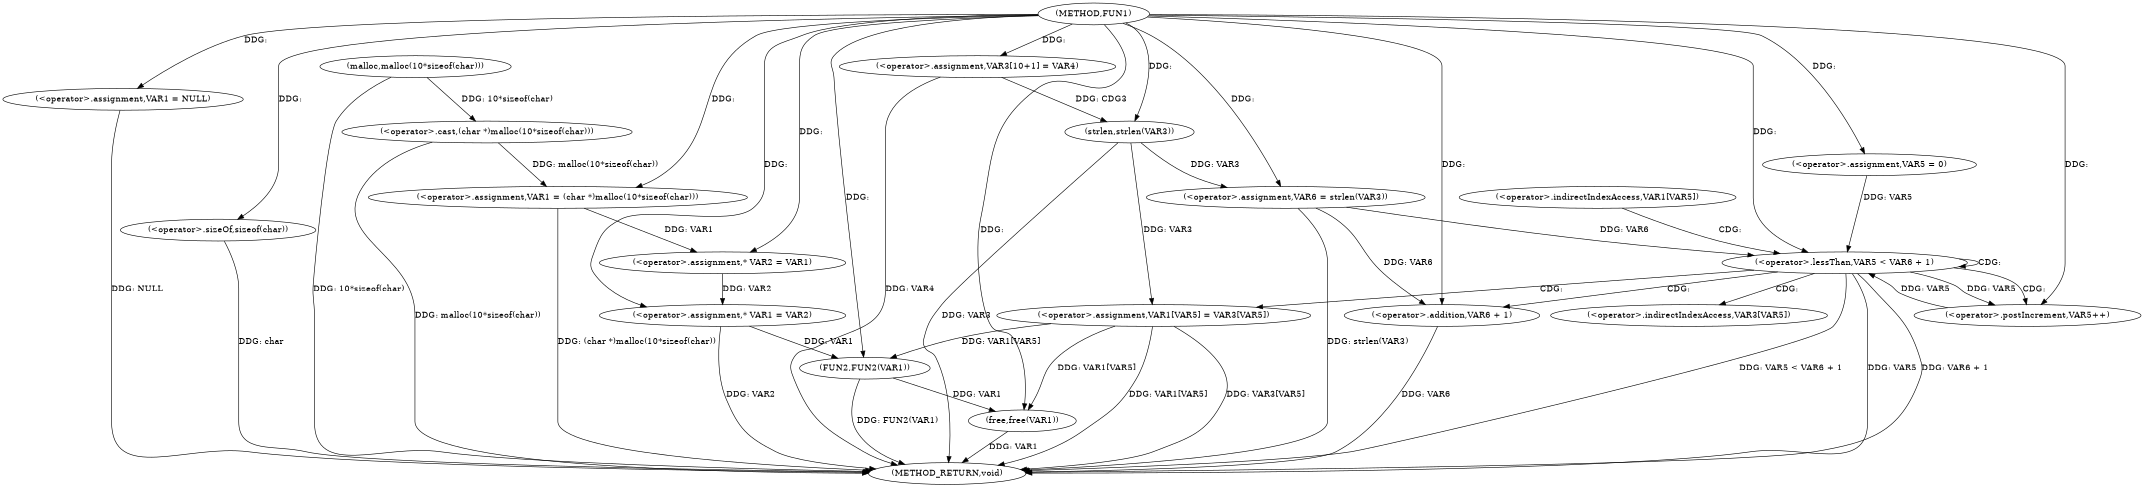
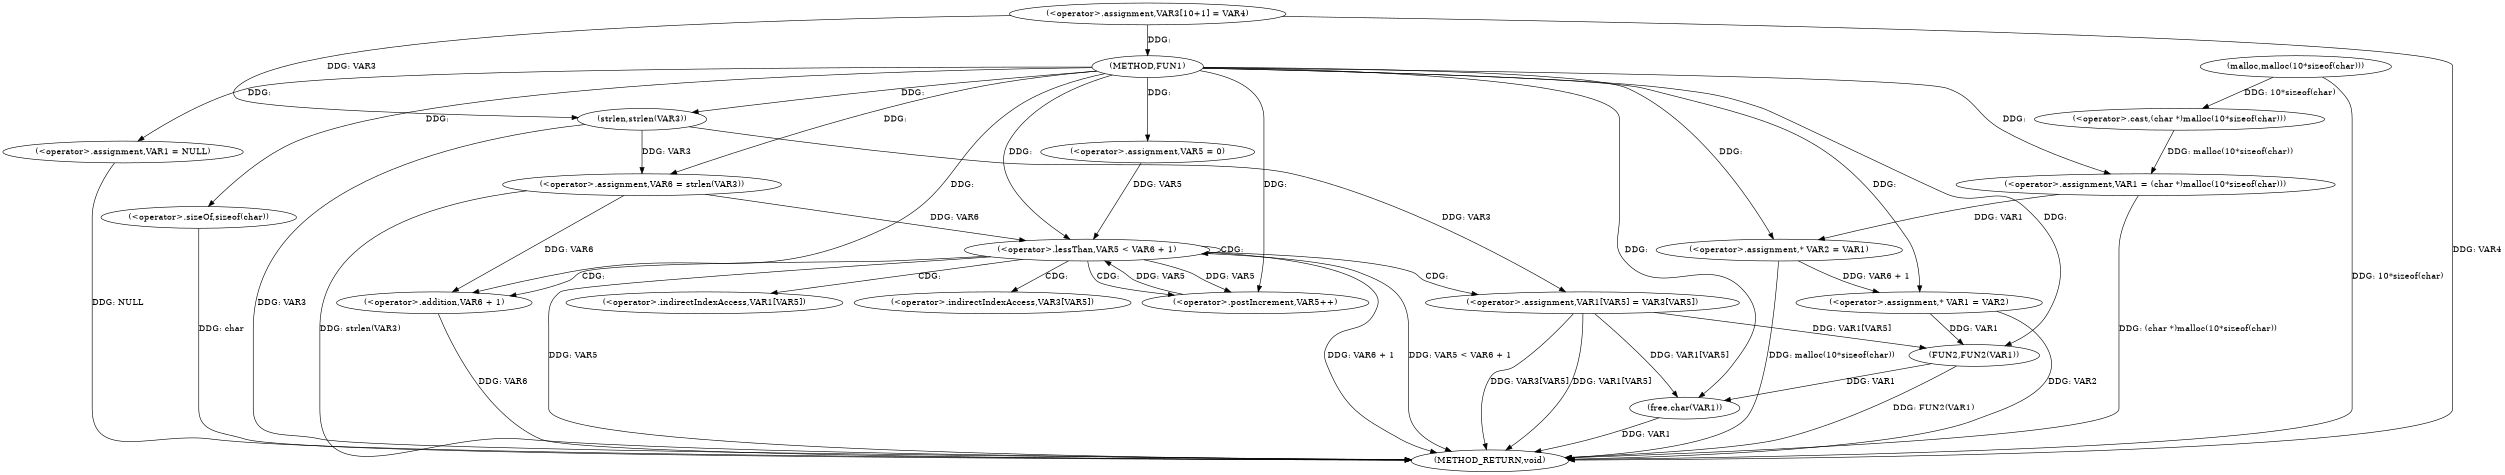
  digraph {
    n1 [label="(METHOD,FUN1)"]
    n2 [label="(<operator>.assignment,VAR1 = NULL)"]
    n3 [label="(<operator>.assignment,VAR1 = (char *)malloc(10*sizeof(char)))"]
    n4 [label="(<operator>.sizeOf,sizeof(char))"]
    n5 [label="(<operator>.assignment,* VAR2 = VAR1)"]
    n6 [label="(<operator>.assignment,* VAR1 = VAR2)"]
    n7 [label="(<operator>.assignment,VAR3[10+1] = VAR4)"]
    n8 [label="(<operator>.assignment,VAR6 = strlen(VAR3))"]
    n9 [label="(strlen,strlen(VAR3))"]
    n10 [label="(<operator>.assignment,VAR5 = 0)"]
    n11 [label="(<operator>.lessThan,VAR5 < VAR6 + 1)"]
    n12 [label="(<operator>.addition,VAR6 + 1)"]
    n13 [label="(<operator>.postIncrement,VAR5++)"]
    n14 [label="(FUN2,FUN2(VAR1))"]
-   n15 [label="(free,free(VAR1))"]
+   n15 [label="(free,char(VAR1))"]
    n16 [label="(METHOD_RETURN,void)"]
    n17 [label="(<operator>.assignment,VAR1[VAR5] = VAR3[VAR5])"]
    n18 [label="(<operator>.indirectIndexAccess,VAR1[VAR5])"]
    n19 [label="(<operator>.indirectIndexAccess,VAR3[VAR5])"]
    n20 [label="(<operator>.cast,(char *)malloc(10*sizeof(char)))"]
    n21 [label="(malloc,malloc(10*sizeof(char)))"]
    n1 -> n2 [label="DDG: "]
    n1 -> n3 [label="DDG: "]
    n1 -> n4 [label="DDG: "]
    n1 -> n5 [label="DDG: "]
    n1 -> n6 [label="DDG: "]
-   n1 -> n7 [label="DDG: "]
+   n7 -> n1 [label="DDG: "]
    n1 -> n8 [label="DDG: "]
    n1 -> n9 [label="DDG: "]
    n1 -> n10 [label="DDG: "]
    n1 -> n11 [label="DDG: "]
    n1 -> n12 [label="DDG: "]
    n1 -> n13 [label="DDG: "]
    n1 -> n14 [label="DDG: "]
    n1 -> n15 [label="DDG: "]
    n2 -> n16 [label="DDG: NULL"]
    n3 -> n5 [label="DDG: VAR1"]
    n3 -> n16 [label="DDG: (char *)malloc(10*sizeof(char))"]
    n4 -> n16 [label="DDG: char"]
-   n5 -> n6 [label="DDG: VAR2"]
+   n5 -> n6 [label="DDG: VAR6 + 1"]
    n6 -> n14 [label="DDG: VAR1"]
    n6 -> n16 [label="DDG: VAR2"]
-   n7 -> n9 [label="DDG: CDG3"]
+   n7 -> n9 [label="DDG: VAR3"]
    n7 -> n16 [label="DDG: VAR4"]
    n8 -> n11 [label="DDG: VAR6"]
    n8 -> n12 [label="DDG: VAR6"]
    n8 -> n16 [label="DDG: strlen(VAR3)"]
    n9 -> n8 [label="DDG: VAR3"]
    n9 -> n16 [label="DDG: VAR3"]
    n9 -> n17 [label="DDG: VAR3"]
    n10 -> n11 [label="DDG: VAR5"]
    n11 -> n11 [label="CDG: "]
    n11 -> n12 [label="CDG: "]
    n11 -> n13 [label="DDG: VAR5"]
    n11 -> n13 [label="CDG: "]
    n11 -> n16 [label="DDG: VAR5"]
    n11 -> n16 [label="DDG: VAR6 + 1"]
    n11 -> n16 [label="DDG: VAR5 < VAR6 + 1"]
    n11 -> n17 [label="CDG: "]
-   n18 -> n11 [label="CDG: "]
+   n11 -> n18 [label="CDG: "]
    n11 -> n19 [label="CDG: "]
    n12 -> n16 [label="DDG: VAR6"]
    n13 -> n11 [label="DDG: VAR5"]
    n14 -> n15 [label="DDG: VAR1"]
    n14 -> n16 [label="DDG: FUN2(VAR1)"]
    n15 -> n16 [label="DDG: VAR1"]
    n17 -> n14 [label="DDG: VAR1[VAR5]"]
    n17 -> n15 [label="DDG: VAR1[VAR5]"]
    n17 -> n16 [label="DDG: VAR3[VAR5]"]
    n17 -> n16 [label="DDG: VAR1[VAR5]"]
    n20 -> n3 [label="DDG: malloc(10*sizeof(char))"]
-   n20 -> n16 [label="DDG: malloc(10*sizeof(char))"]
+   n5 -> n16 [label="DDG: malloc(10*sizeof(char))"]
    n21 -> n16 [label="DDG: 10*sizeof(char)"]
    n21 -> n20 [label="DDG: 10*sizeof(char)"]
  }
